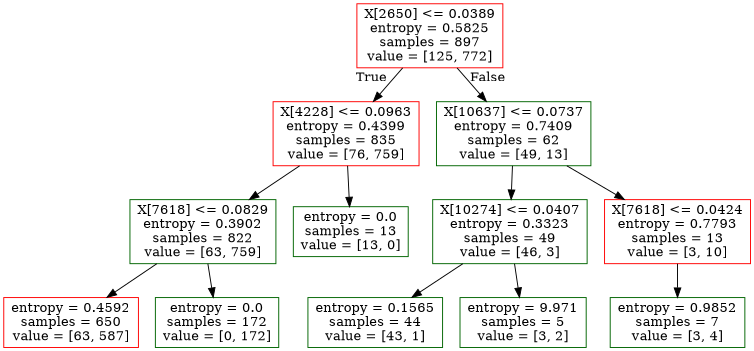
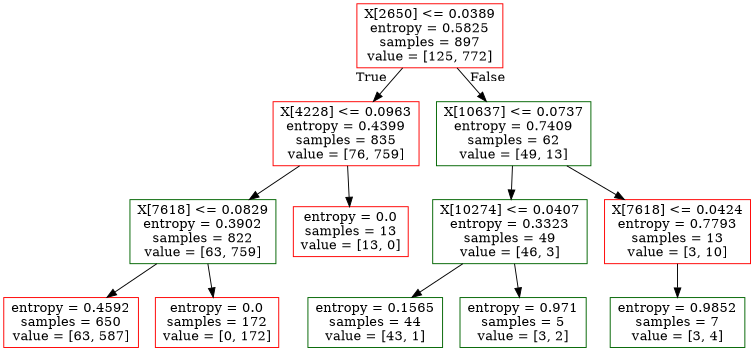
  digraph {
    node [color=red shape=box]
    n1 [label="X[2650] <= 0.0389\nentropy = 0.5825\nsamples = 897\nvalue = [125, 772]"]
    n2 [label="X[4228] <= 0.0963\nentropy = 0.4399\nsamples = 835\nvalue = [76, 759]"]
    n3 [color=darkgreen label="X[10637] <= 0.0737\nentropy = 0.7409\nsamples = 62\nvalue = [49, 13]"]
    n4 [color=darkgreen label="X[7618] <= 0.0829\nentropy = 0.3902\nsamples = 822\nvalue = [63, 759]"]
-   n5 [color=darkgreen label="entropy = 0.0\nsamples = 13\nvalue = [13, 0]"]
+   n5 [label="entropy = 0.0\nsamples = 13\nvalue = [13, 0]"]
    n6 [color=darkgreen label="X[10274] <= 0.0407\nentropy = 0.3323\nsamples = 49\nvalue = [46, 3]"]
    n7 [label="X[7618] <= 0.0424\nentropy = 0.7793\nsamples = 13\nvalue = [3, 10]"]
    n8 [label="entropy = 0.4592\nsamples = 650\nvalue = [63, 587]"]
-   n9 [color=darkgreen label="entropy = 0.0\nsamples = 172\nvalue = [0, 172]"]
+   n9 [label="entropy = 0.0\nsamples = 172\nvalue = [0, 172]"]
    n10 [color=darkgreen label="entropy = 0.1565\nsamples = 44\nvalue = [43, 1]"]
-   n11 [color=darkgreen label="entropy = 9.971\nsamples = 5\nvalue = [3, 2]"]
+   n11 [color=darkgreen label="entropy = 0.971\nsamples = 5\nvalue = [3, 2]"]
    n12 [color=darkgreen label="entropy = 0.9852\nsamples = 7\nvalue = [3, 4]"]
    n1 -> n2 [headlabel=True labelangle=45 labeldistance=2.5]
    n1 -> n3 [headlabel=False labelangle=-45 labeldistance=2.5]
    n2 -> n4
    n2 -> n5
    n3 -> n6
    n3 -> n7
    n4 -> n8
    n4 -> n9
    n6 -> n10
    n6 -> n11
    n7 -> n12
  }
